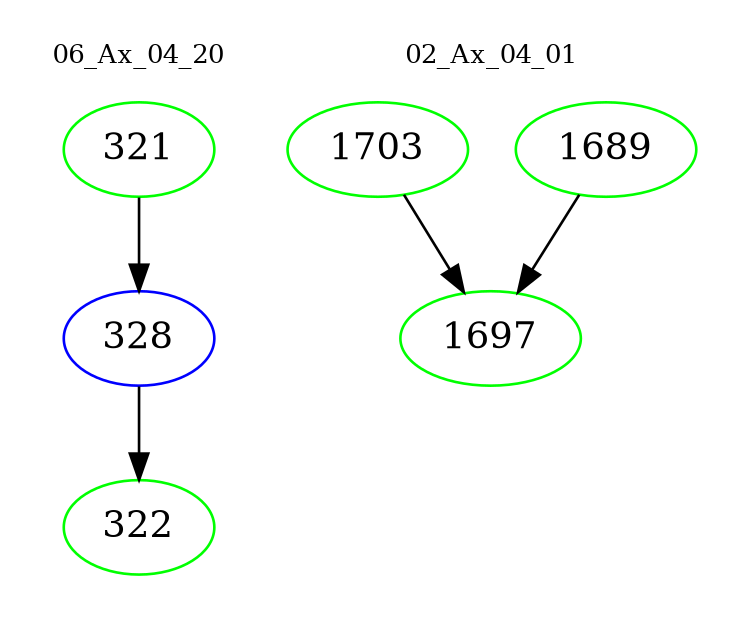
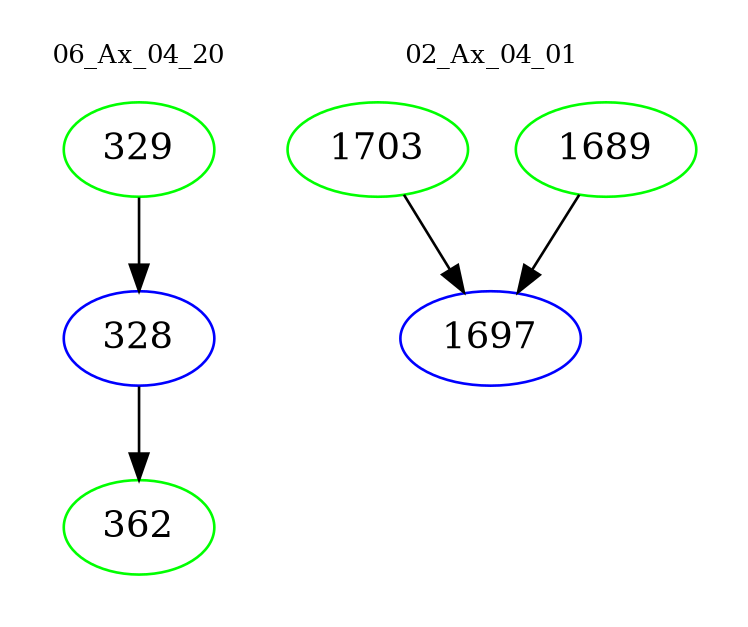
  digraph {
    fontname="DejaVu Serif"
    node [color=green fontname="DejaVu Serif"]
    edge [color=black fontname="DejaVu Serif"]
-   n1 [label=321]
+   n1 [label=329]
    n2 [color=blue label=328]
-   n3 [label=322]
+   n3 [label=362]
    n4 [label=1689]
-   n5 [label=1697]
+   n5 [color=blue label=1697]
    n6 [label=1703]
    subgraph cluster_1 {
      color=white
      fontsize=10
      label="06_Ax_04_20"
      n1
      n2
      n3
    }
    subgraph cluster_2 {
      color=white
      fontsize=10
      label="02_Ax_04_01"
      n4
      n5
      n6
    }
    n1 -> n2
    n2 -> n3
    n4 -> n5
    n6 -> n5
  }
